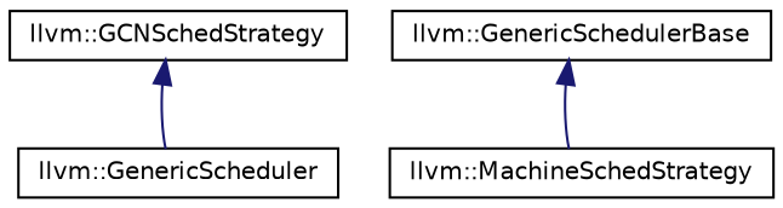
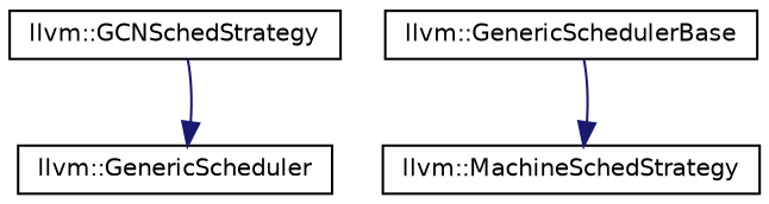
  digraph {
    node [color=black fontname=Helvetica fontsize=10 shape=record]
    edge [color=midnightblue dir=back fontname=Helvetica fontsize=10 labelfontname=Helvetica labelfontsize=10 style=solid]
    n1 [height=0.2 label="llvm::GCNSchedStrategy" width=0.4]
    n2 [height=0.2 label="llvm::GenericScheduler" width=0.4]
    n3 [height=0.2 label="llvm::GenericSchedulerBase" width=0.4]
    n4 [height=0.2 label="llvm::MachineSchedStrategy" width=0.4]
-   n1 -> n2
-   n3 -> n4
+   n2 -> n1
+   n4 -> n3
  }
